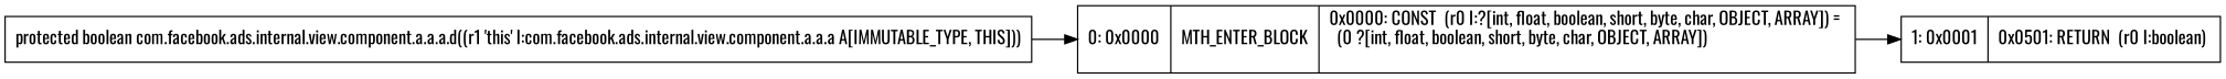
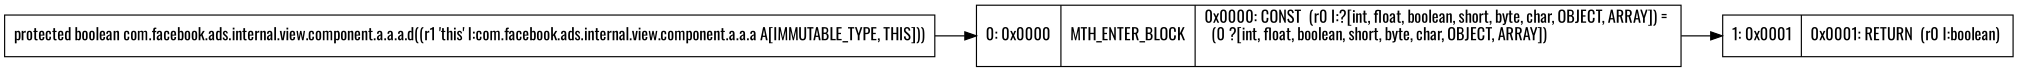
  digraph {
    rankdir=LR
    fontname=Oswald
    node [shape=record fontname=Oswald]
    edge [fontname=Oswald]
    n1 [label="{0\:\ 0x0000|MTH_ENTER_BLOCK\l|0x0000: CONST  (r0 I:?[int, float, boolean, short, byte, char, OBJECT, ARRAY]) = \l  (0 ?[int, float, boolean, short, byte, char, OBJECT, ARRAY])\l \l}"]
-   n2 [label="{1\:\ 0x0001|0x0501: RETURN  (r0 I:boolean) \l}"]
+   n2 [label="{1\:\ 0x0001|0x0001: RETURN  (r0 I:boolean) \l}"]
    n3 [label="{protected boolean com.facebook.ads.internal.view.component.a.a.a.d((r1 'this' I:com.facebook.ads.internal.view.component.a.a.a A[IMMUTABLE_TYPE, THIS])) }"]
    n1 -> n2
    n3 -> n1
  }
